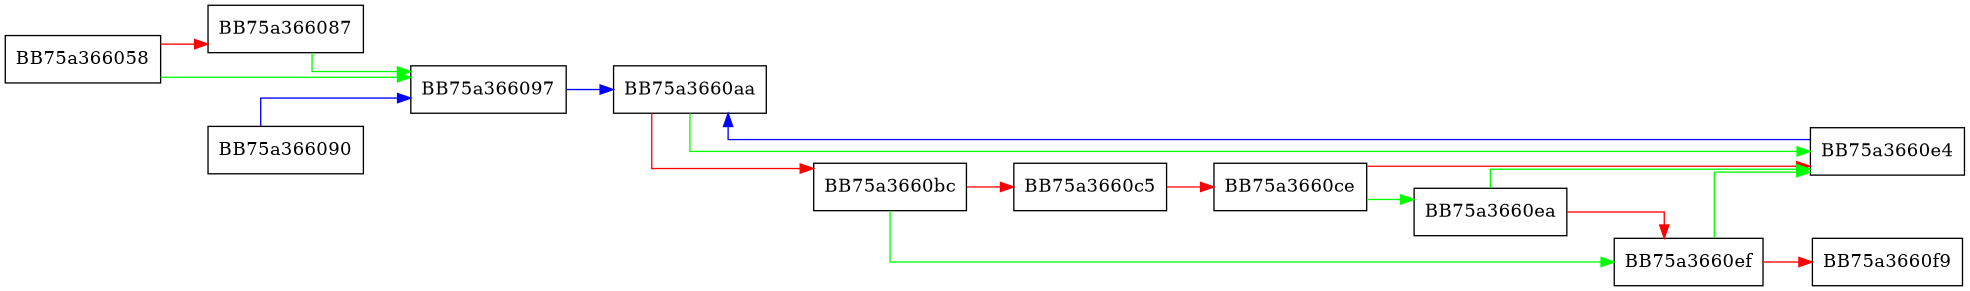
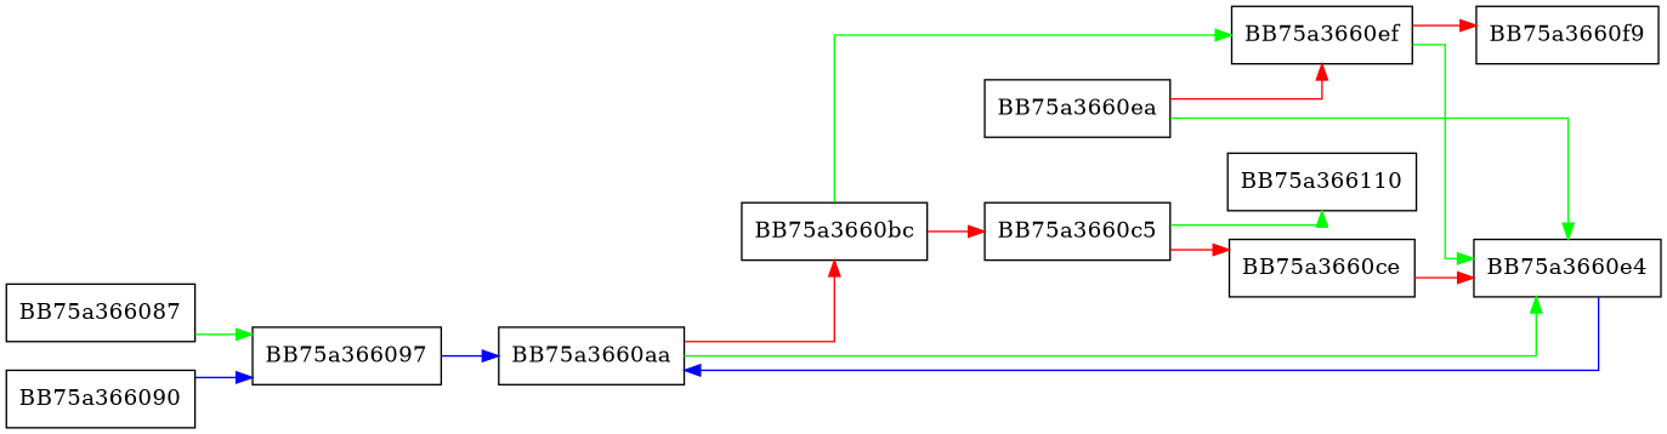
  digraph {
    rankdir=LR
    splines=ortho
    node [shape=box]
    edge [color=green]
-   BB75a366058
    BB75a366097
    BB75a366087
    BB75a3660aa
    BB75a3660e4
    BB75a3660bc
    BB75a366090
    BB75a3660ef
    BB75a3660c5
    BB75a3660f9
+   BB75a366110
    BB75a3660ce
    BB75a3660ea
-   BB75a366058 -> BB75a366097
-   BB75a366058 -> BB75a366087 [color=red]
    BB75a366097 -> BB75a3660aa [color=blue]
    BB75a366087 -> BB75a366097
    BB75a3660aa -> BB75a3660e4
    BB75a3660aa -> BB75a3660bc [color=red]
    BB75a3660e4 -> BB75a3660aa [color=blue]
    BB75a3660bc -> BB75a3660ef
    BB75a3660bc -> BB75a3660c5 [color=red]
    BB75a366090 -> BB75a366097 [color=blue]
    BB75a3660ef -> BB75a3660e4
    BB75a3660ef -> BB75a3660f9 [color=red]
+   BB75a3660c5 -> BB75a366110
    BB75a3660c5 -> BB75a3660ce [color=red]
    BB75a3660ce -> BB75a3660e4 [color=red]
-   BB75a3660ce -> BB75a3660ea
    BB75a3660ea -> BB75a3660e4
    BB75a3660ea -> BB75a3660ef [color=red]
  }
